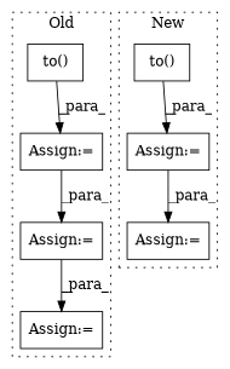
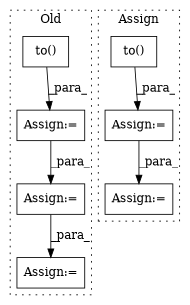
  digraph {
    node [a=68 l=3 shape=box]
    n1 [a=75 l="34,1" label="to()" s="1011,1051"]
    n2 [label="Assign:=" s=1131]
    n3 [label="Assign:=" s=1424]
    n4 [label="Assign:=" s=985]
    n5 [a=75 l="9,1" label="to()" s="947,962"]
    n6 [l=4 label="Assign:=" s=1535]
    n7 [label="Assign:=" s=921]
    subgraph cluster_1 {
      label=Old
      style=dotted
      n1
      n2
      n3
      n4
    }
    subgraph cluster_2 {
-     label=New
+     label=Assign
      style=dotted
      n5
      n6
      n7
    }
    n1 -> n4 [label=_para_]
    n2 -> n3 [label=_para_]
    n4 -> n2 [label=_para_]
    n5 -> n7 [label=_para_]
    n7 -> n6 [label=_para_]
  }
